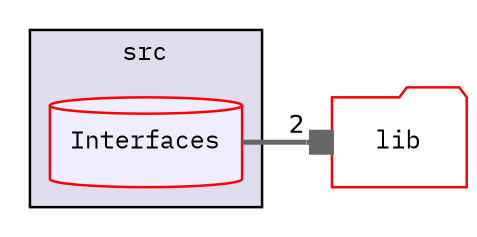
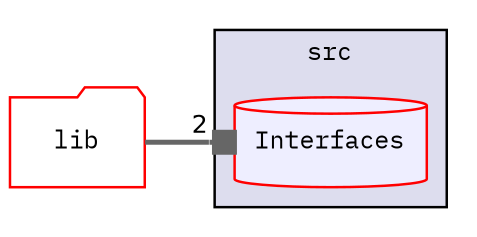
  digraph {
    compound=true
    rankdir=LR
    fontname="IBM Plex Mono"
    node [fontname="IBM Plex Mono" fontsize=10 style=filled color=red]
    n1 [fillcolor="#eeeeff" label=Interfaces pencolor=black shape=cylinder]
    n2 [fillcolor=white label=lib shape=folder]
    subgraph cluster_1 {
      bgcolor="#ddddee"
      fontsize=10
      label=src
      pencolor=black
      n1
    }
-   n1 -> n2 [headlabel=2 labeldistance=1.5 labelfontname=Helvetica labelfontsize=10 color=gray40 style=bold arrowhead=box fontname="IBM Plex Mono"]
+   n2 -> n1 [headlabel=2 labeldistance=1.5 labelfontname=Helvetica labelfontsize=10 color=gray40 style=bold arrowhead=box fontname="IBM Plex Mono"]
  }
